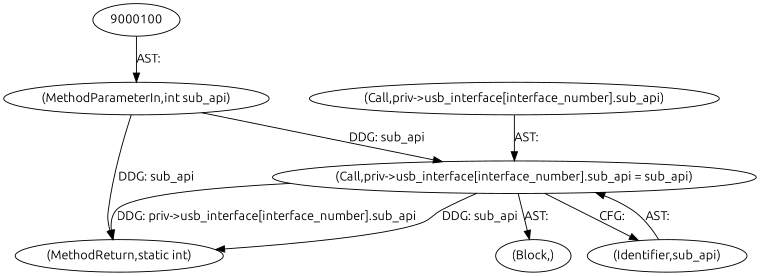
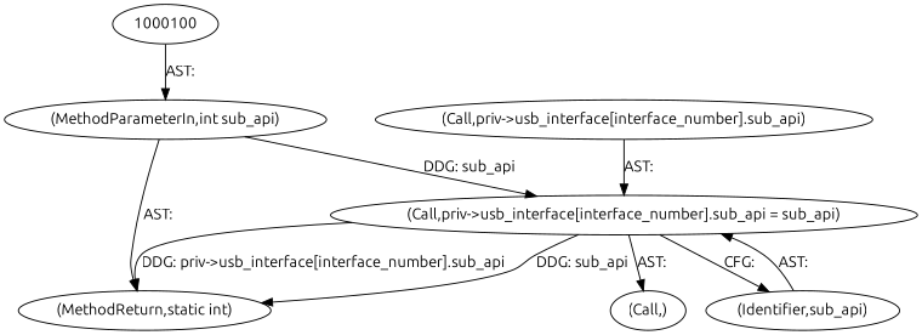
  digraph {
    fontname=Ubuntu
    node [fontname=Ubuntu]
    edge [fontname=Ubuntu]
    n1 [label="(Call,priv->usb_interface[interface_number].sub_api = sub_api)"]
    n2 [label="(MethodReturn,static int)"]
-   n3 [label="(Block,)"]
+   n3 [label="(Call,)"]
    n4 [label="(Identifier,sub_api)"]
    n5 [label="(MethodParameterIn,int sub_api)"]
-   1000100 [label=9000100]
+   1000100
    n7 [label="(Call,priv->usb_interface[interface_number].sub_api)"]
    n1 -> n2 [label="DDG: sub_api"]
    n1 -> n2 [label="DDG: priv->usb_interface[interface_number].sub_api"]
    n1 -> n3 [label="AST: "]
    n1 -> n4 [label="CFG: "]
    n4 -> n1 [label="AST: "]
    n5 -> n1 [label="DDG: sub_api"]
-   n5 -> n2 [label="DDG: sub_api"]
+   n5 -> n2 [label="AST: "]
    1000100 -> n5 [label="AST: "]
    n7 -> n1 [label="AST: "]
  }
